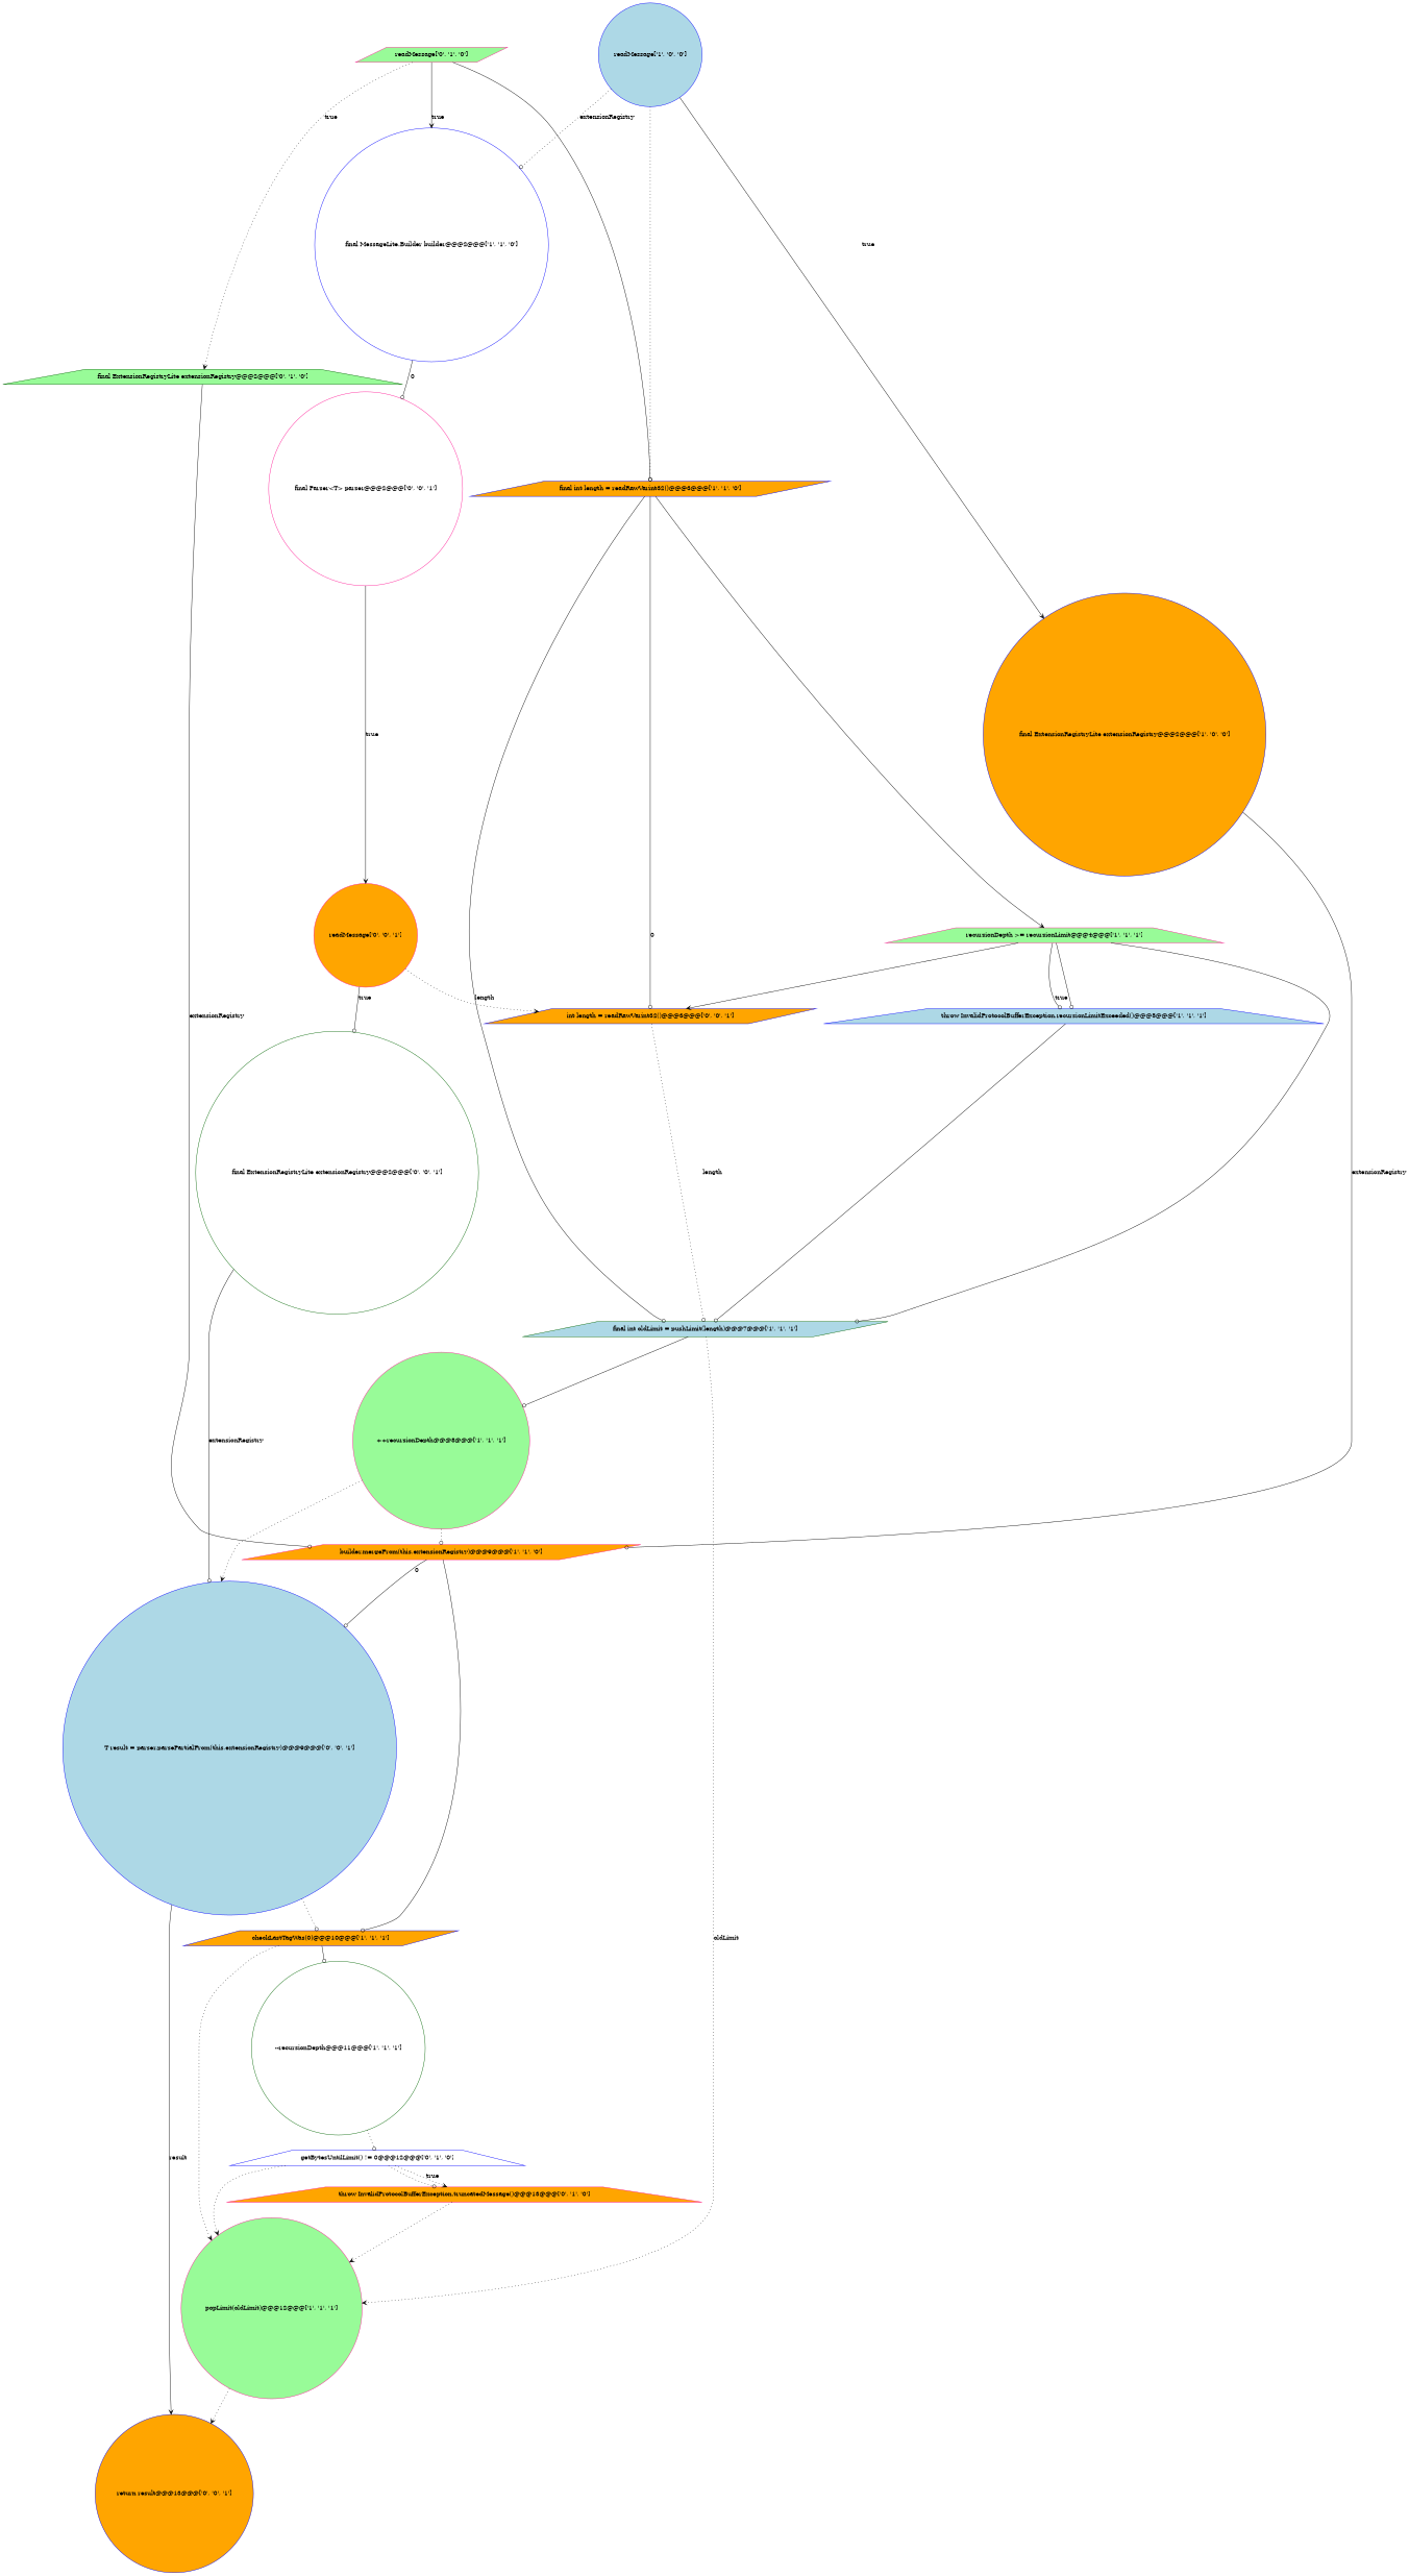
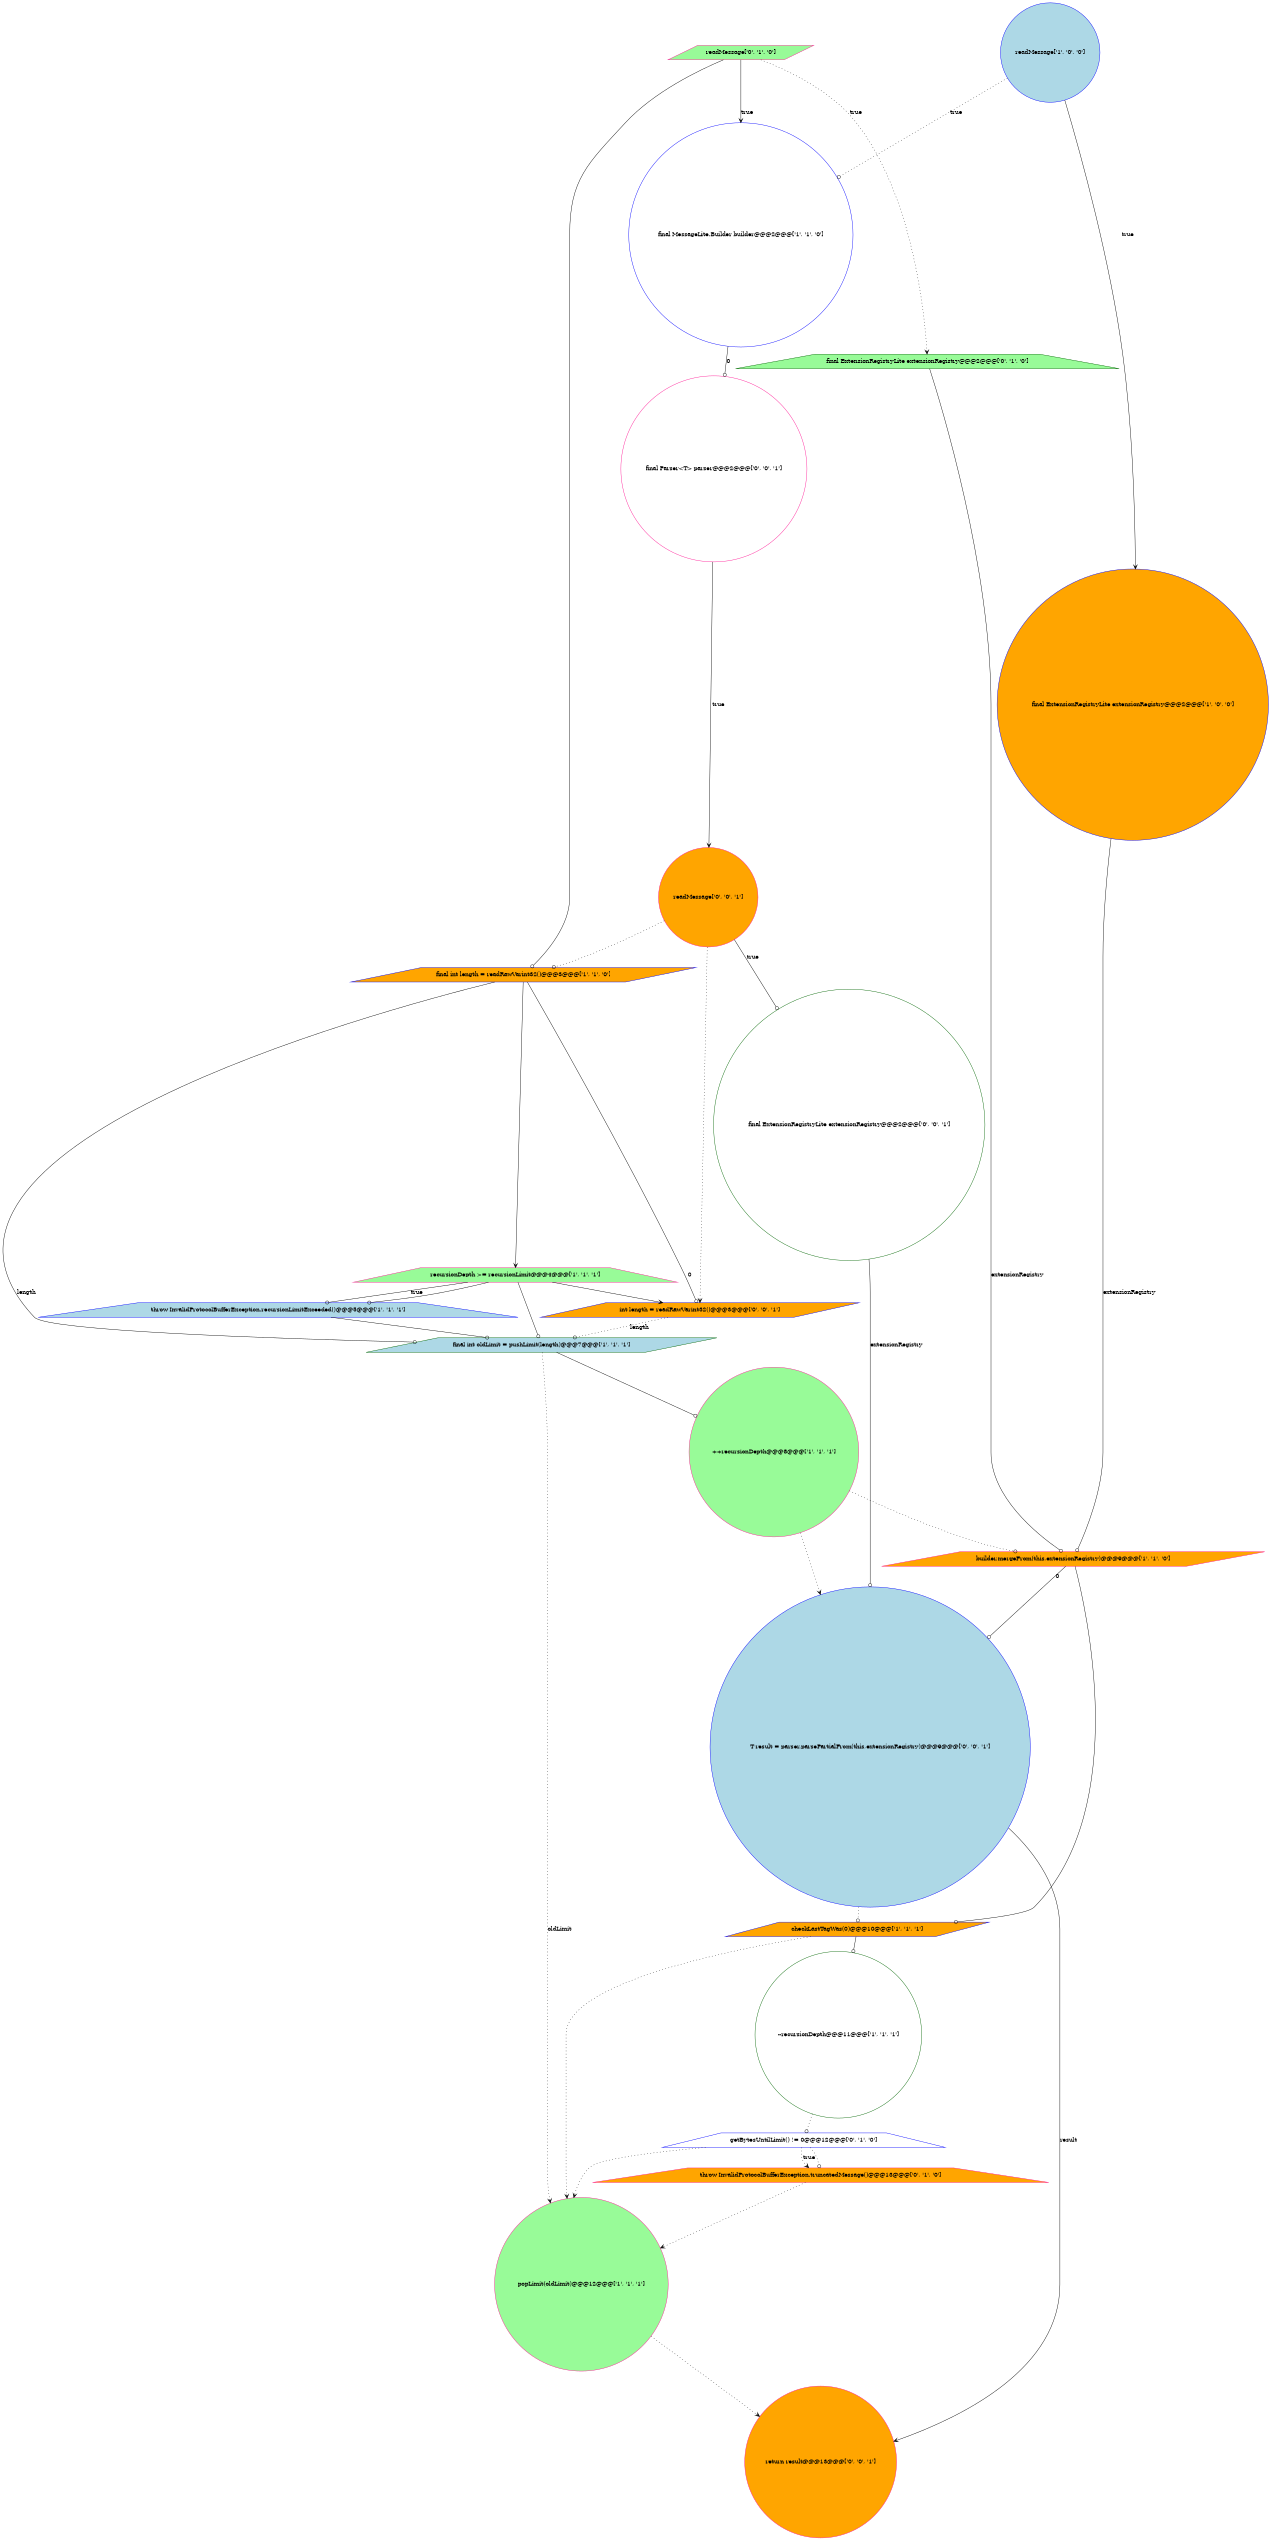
  digraph {
    node [color=deeppink fillcolor=orange shape=circle style=filled]
    edge [arrowhead=odot style=solid]
    n1 [fillcolor=palegreen label="recursionDepth >= recursionLimit@@@4@@@['1', '1', '1']" shape=trapezium]
    n2 [color=darkgreen fillcolor=lightblue label="final int oldLimit = pushLimit(length)@@@7@@@['1', '1', '1']" shape=parallelogram]
    n3 [color=blue fillcolor=lightblue label="throw InvalidProtocolBufferException.recursionLimitExceeded()@@@5@@@['1', '1', '1']" shape=trapezium]
    n4 [color=blue label="int length = readRawVarint32()@@@3@@@['0', '0', '1']" shape=parallelogram]
    n5 [fillcolor=palegreen label="popLimit(oldLimit)@@@12@@@['1', '1', '1']"]
    n6 [fillcolor=palegreen label="++recursionDepth@@@8@@@['1', '1', '1']"]
    n7 [label="builder.mergeFrom(this,extensionRegistry)@@@9@@@['1', '1', '0']" shape=parallelogram]
    n8 [color=blue fillcolor=lightblue label="T result = parser.parsePartialFrom(this,extensionRegistry)@@@9@@@['0', '0', '1']"]
    n9 [color=blue label="checkLastTagWas(0)@@@10@@@['1', '1', '1']" shape=parallelogram]
-   n10 [color=blue label="return result@@@13@@@['0', '0', '1']"]
+   n10 [label="return result@@@13@@@['0', '0', '1']"]
    n11 [color=darkgreen fillcolor=white label="--recursionDepth@@@11@@@['1', '1', '1']"]
    n12 [color=blue fillcolor=white label="final MessageLite.Builder builder@@@2@@@['1', '1', '0']"]
    n13 [fillcolor=white label="final Parser<T> parser@@@2@@@['0', '0', '1']"]
    n14 [label="readMessage['0', '0', '1']"]
    n15 [color=blue fillcolor=white label="getBytesUntilLimit() != 0@@@12@@@['0', '1', '0']" shape=trapezium]
    n16 [label="throw InvalidProtocolBufferException.truncatedMessage()@@@13@@@['0', '1', '0']" shape=trapezium]
    n17 [color=darkgreen fillcolor=white label="final ExtensionRegistryLite extensionRegistry@@@2@@@['0', '0', '1']"]
    n18 [color=darkgreen fillcolor=palegreen label="final ExtensionRegistryLite extensionRegistry@@@2@@@['0', '1', '0']" shape=trapezium]
    n19 [color=blue fillcolor=lightblue label="readMessage['1', '0', '0']"]
    n20 [color=blue label="final ExtensionRegistryLite extensionRegistry@@@2@@@['1', '0', '0']"]
    n21 [color=blue label="final int length = readRawVarint32()@@@3@@@['1', '1', '0']" shape=parallelogram]
    n22 [fillcolor=palegreen label="readMessage['0', '1', '0']" shape=parallelogram]
    n1 -> n2
    n1 -> n3 [label=true]
    n1 -> n3
    n1 -> n4 [arrowhead=vee]
    n2 -> n5 [arrowhead=vee label=oldLimit style=dotted]
    n2 -> n6
    n3 -> n2
    n4 -> n2 [label=length style=dotted]
    n5 -> n10 [arrowhead=vee style=dotted]
    n6 -> n7 [style=dotted]
    n6 -> n8 [arrowhead=vee style=dotted]
    n7 -> n8 [label=0]
    n7 -> n9
    n8 -> n9 [style=dotted]
    n8 -> n10 [arrowhead=vee label=result]
    n9 -> n5 [arrowhead=vee style=dotted]
    n9 -> n11
    n11 -> n15 [style=dotted]
    n12 -> n13 [label=0]
    n13 -> n14 [arrowhead=vee label=true]
    n14 -> n4 [arrowhead=vee style=dotted]
    n14 -> n17 [label=true]
    n15 -> n5 [arrowhead=vee style=dotted]
    n15 -> n16 [arrowhead=vee label=true style=dotted]
    n15 -> n16 [style=dotted]
    n16 -> n5 [arrowhead=vee style=dotted]
    n17 -> n8 [label=extensionRegistry]
    n18 -> n7 [label=extensionRegistry]
-   n19 -> n12 [label=extensionRegistry style=dotted]
+   n19 -> n12 [label=true style=dotted]
    n19 -> n20 [arrowhead=vee label=true]
-   n19 -> n21 [style=dotted]
+   n14 -> n21 [style=dotted]
    n20 -> n7 [label=extensionRegistry]
    n21 -> n1 [arrowhead=vee]
    n21 -> n2 [label=length]
    n21 -> n4 [label=0]
    n22 -> n12 [arrowhead=vee label=true]
    n22 -> n18 [arrowhead=vee label=true style=dotted]
    n22 -> n21
  }
